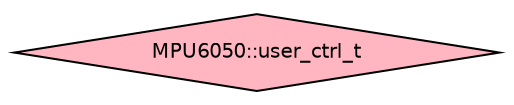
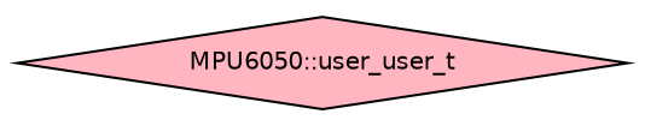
  digraph {
    rankdir=TB
-   n1 [color=black fillcolor=lightpink fontname=Helvetica fontsize=10 height=0.2 label="MPU6050::user_ctrl_t" shape=diamond style=filled width=0.4]
+   n1 [color=black fillcolor=lightpink fontname=Helvetica fontsize=10 height=0.2 label="MPU6050::user_user_t" shape=diamond style=filled width=0.4]
  }
